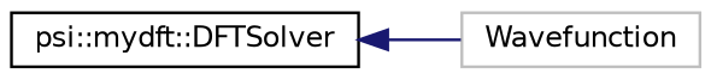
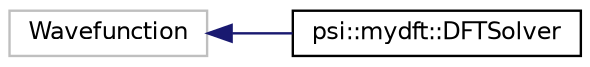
  digraph {
    rankdir=LR
    node [fillcolor=white fontname=Helvetica fontsize=10 shape=record style=filled]
    n1 [color=grey75 height=0.2 label=Wavefunction width=0.4]
    n2 [color=black height=0.2 label="psi::mydft::DFTSolver" width=0.4]
-   n2 -> n1 [color=midnightblue dir=back fontname=Helvetica fontsize=10 labelfontname=Helvetica labelfontsize=10 style=solid]
+   n1 -> n2 [color=midnightblue dir=back fontname=Helvetica fontsize=10 labelfontname=Helvetica labelfontsize=10 style=solid]
  }
